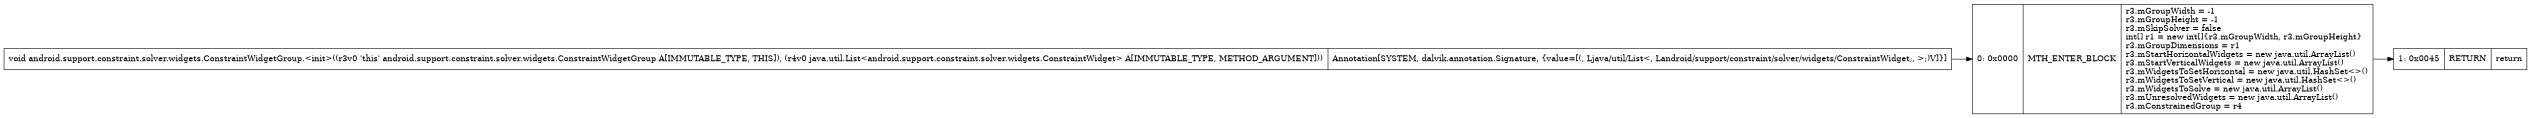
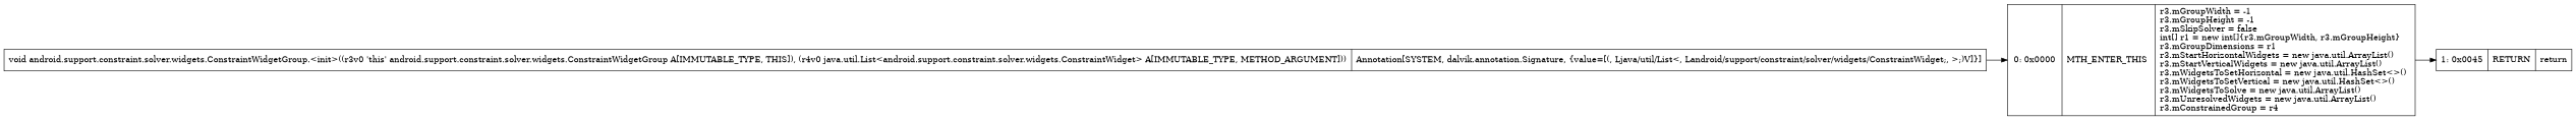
  digraph {
    rankdir=LR
    node [shape=record]
-   n1 [label="{0\:\ 0x0000|MTH_ENTER_BLOCK\l|r3.mGroupWidth = \-1\lr3.mGroupHeight = \-1\lr3.mSkipSolver = false\lint[] r1 = new int[]\{r3.mGroupWidth, r3.mGroupHeight\}\lr3.mGroupDimensions = r1\lr3.mStartHorizontalWidgets = new java.util.ArrayList()\lr3.mStartVerticalWidgets = new java.util.ArrayList()\lr3.mWidgetsToSetHorizontal = new java.util.HashSet\<\>()\lr3.mWidgetsToSetVertical = new java.util.HashSet\<\>()\lr3.mWidgetsToSolve = new java.util.ArrayList()\lr3.mUnresolvedWidgets = new java.util.ArrayList()\lr3.mConstrainedGroup = r4\l}"]
+   n1 [label="{0\:\ 0x0000|MTH_ENTER_THIS\l|r3.mGroupWidth = \-1\lr3.mGroupHeight = \-1\lr3.mSkipSolver = false\lint[] r1 = new int[]\{r3.mGroupWidth, r3.mGroupHeight\}\lr3.mGroupDimensions = r1\lr3.mStartHorizontalWidgets = new java.util.ArrayList()\lr3.mStartVerticalWidgets = new java.util.ArrayList()\lr3.mWidgetsToSetHorizontal = new java.util.HashSet\<\>()\lr3.mWidgetsToSetVertical = new java.util.HashSet\<\>()\lr3.mWidgetsToSolve = new java.util.ArrayList()\lr3.mUnresolvedWidgets = new java.util.ArrayList()\lr3.mConstrainedGroup = r4\l}"]
    n2 [label="{1\:\ 0x0045|RETURN\l|return\l}"]
    n3 [label="{void android.support.constraint.solver.widgets.ConstraintWidgetGroup.\<init\>((r3v0 'this' android.support.constraint.solver.widgets.ConstraintWidgetGroup A[IMMUTABLE_TYPE, THIS]), (r4v0 java.util.List\<android.support.constraint.solver.widgets.ConstraintWidget\> A[IMMUTABLE_TYPE, METHOD_ARGUMENT]))  | Annotation[SYSTEM, dalvik.annotation.Signature, \{value=[(, Ljava\/util\/List\<, Landroid\/support\/constraint\/solver\/widgets\/ConstraintWidget;, \>;)V]\}]\l}"]
    n1 -> n2
    n3 -> n1
  }
